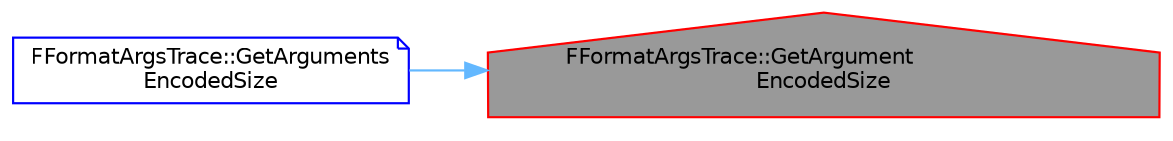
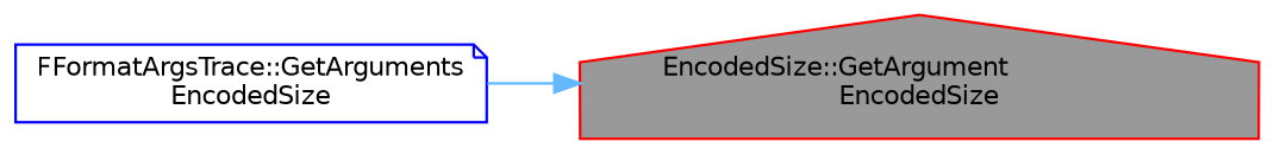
  digraph {
    rankdir=RL
    node [fontname=Helvetica fontsize=10 style=filled]
-   n1 [color=red fillcolor=grey60 fontcolor=black height=0.2 label="FFormatArgsTrace::GetArgument\lEncodedSize" shape=house width=0.4]
+   n1 [color=red fillcolor=grey60 fontcolor=black height=0.2 label="EncodedSize::GetArgument\lEncodedSize" shape=house width=0.4]
    n2 [color=blue fillcolor=white height=0.2 label="FFormatArgsTrace::GetArguments\lEncodedSize" shape=note width=0.4]
    n1 -> n2 [color=steelblue1 dir=back fontname=Helvetica fontsize=10 labelfontname=Helvetica labelfontsize=10 style=solid]
  }
